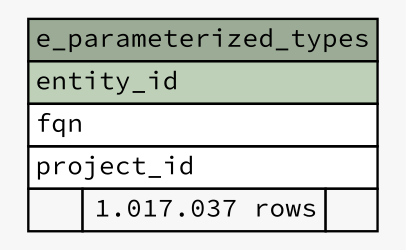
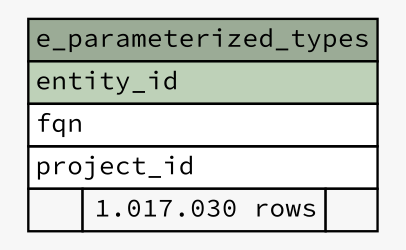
  digraph {
    bgcolor="#f7f7f7"
    fontname="Source Code Pro"
    fontsize=11
    nodesep=0.18
    rankdir=RL
    ranksep=0.46
-   n1 [fontname="Source Code Pro" fontsize=11 label=<     <TABLE BORDER="0" CELLBORDER="1" CELLSPACING="0" BGCOLOR="#ffffff">       <TR><TD COLSPAN="3" BGCOLOR="#9bab96" ALIGN="CENTER">e_parameterized_types</TD></TR>       <TR><TD PORT="entity_id" COLSPAN="3" BGCOLOR="#bed1b8" ALIGN="LEFT">entity_id</TD></TR>       <TR><TD PORT="fqn" COLSPAN="3" ALIGN="LEFT">fqn</TD></TR>       <TR><TD PORT="project_id" COLSPAN="3" ALIGN="LEFT">project_id</TD></TR>       <TR><TD ALIGN="LEFT" BGCOLOR="#f7f7f7">  </TD><TD ALIGN="RIGHT" BGCOLOR="#f7f7f7">1.017.037 rows</TD><TD ALIGN="RIGHT" BGCOLOR="#f7f7f7">  </TD></TR>     </TABLE>> shape=plaintext]
+   n1 [fontname="Source Code Pro" fontsize=11 label=<     <TABLE BORDER="0" CELLBORDER="1" CELLSPACING="0" BGCOLOR="#ffffff">       <TR><TD COLSPAN="3" BGCOLOR="#9bab96" ALIGN="CENTER">e_parameterized_types</TD></TR>       <TR><TD PORT="entity_id" COLSPAN="3" BGCOLOR="#bed1b8" ALIGN="LEFT">entity_id</TD></TR>       <TR><TD PORT="fqn" COLSPAN="3" ALIGN="LEFT">fqn</TD></TR>       <TR><TD PORT="project_id" COLSPAN="3" ALIGN="LEFT">project_id</TD></TR>       <TR><TD ALIGN="LEFT" BGCOLOR="#f7f7f7">  </TD><TD ALIGN="RIGHT" BGCOLOR="#f7f7f7">1.017.030 rows</TD><TD ALIGN="RIGHT" BGCOLOR="#f7f7f7">  </TD></TR>     </TABLE>> shape=plaintext]
  }
